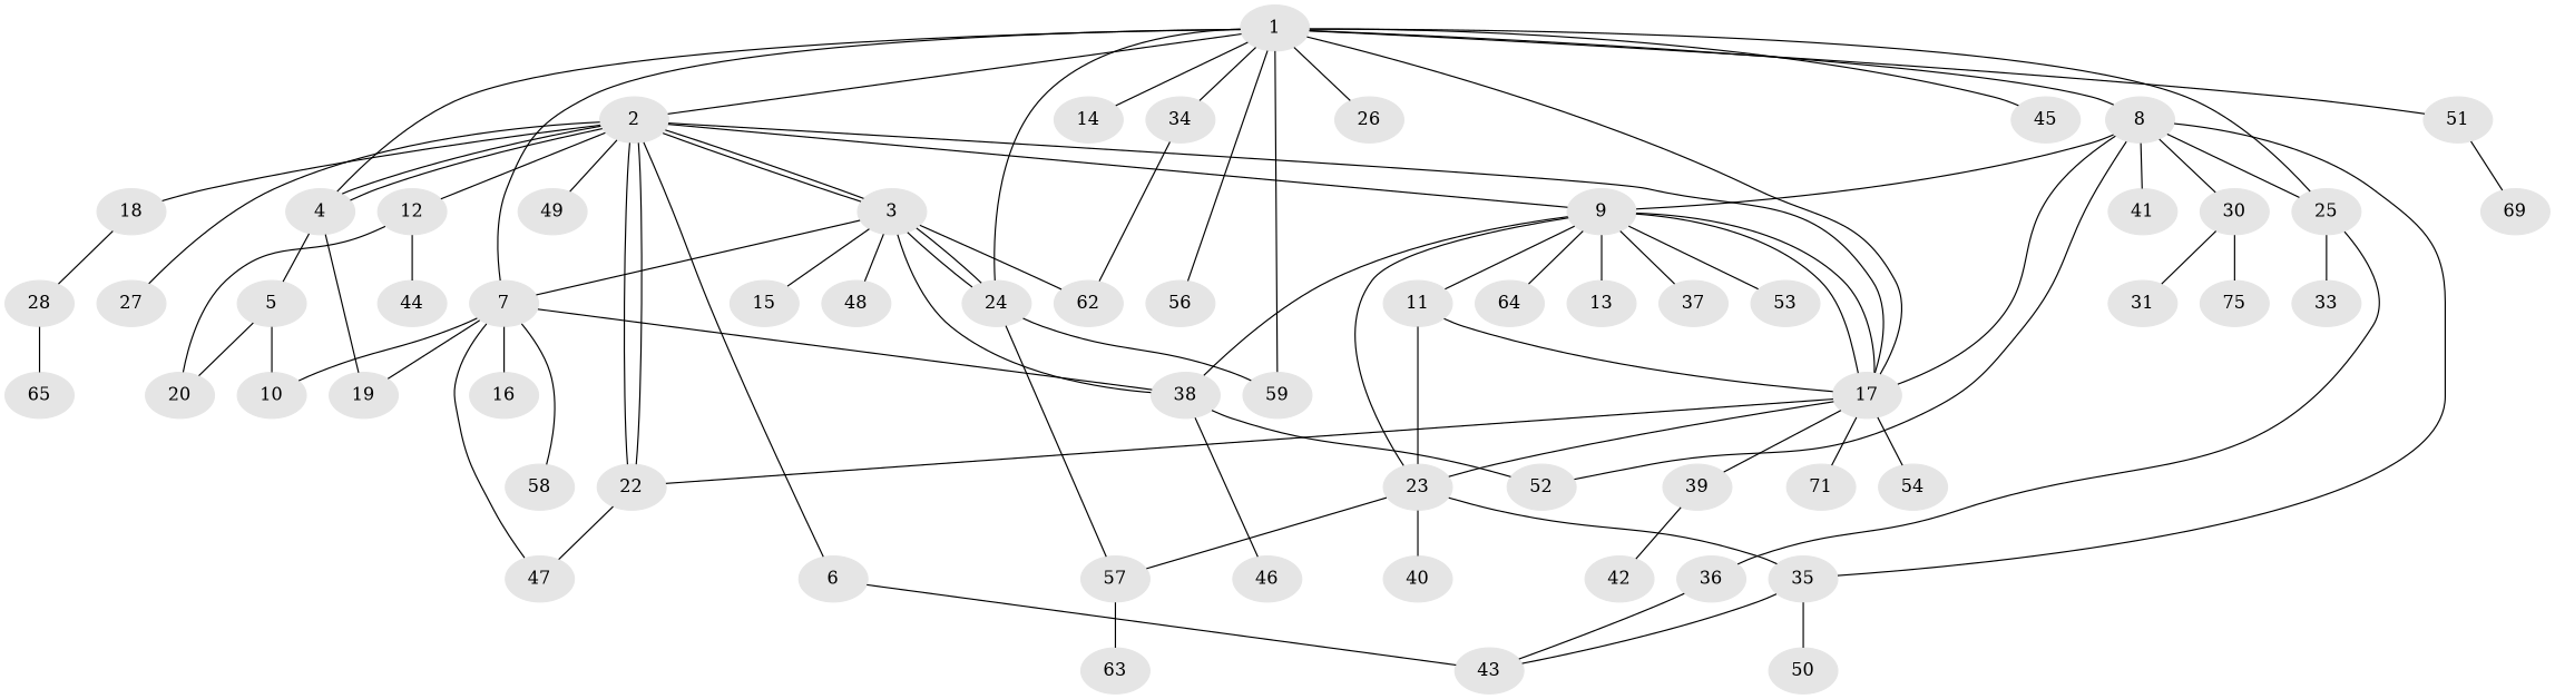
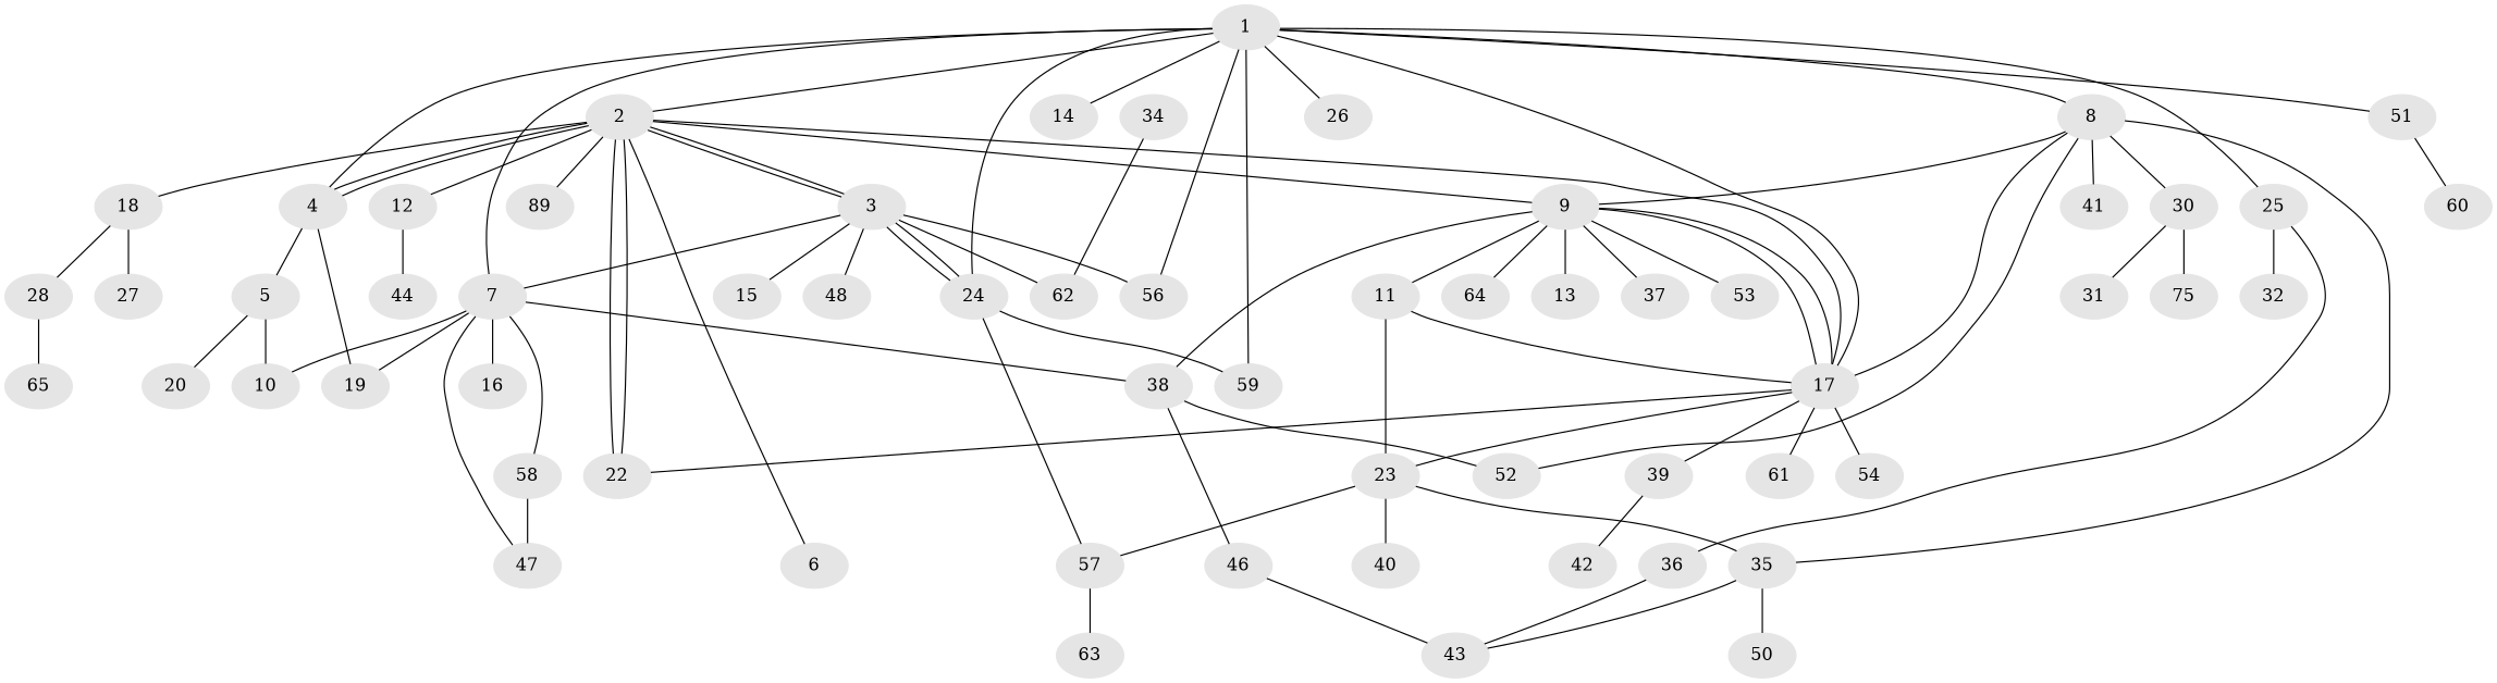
  graph {
    node [color=gray90 style=filled]
    1
    2
    4
    7
    8
    14
    17
    24
    25
    26
    34
-   45
    51
    59
    56
    3
    6
    9
    12
    18
    22
    27
-   49
+   49 [label=89]
    15
    48
    62
    5
    19
    10
    16
    38
    47
    58
    30
    35
    41
    52
    23
    39
    54
-   61 [label=71]
+   61
    57
-   32 [label=33]
+   32
    36
-   60 [label=69]
+   60
    43
    11
    13
    37
    53
    64
    20
    44
    28
    46
    31
    n57 [label=75]
    50
    40
    42
    65
    63
    1 -- 2
    1 -- 4
    1 -- 7
    1 -- 8
    1 -- 14
    1 -- 17
    1 -- 24
    1 -- 25
    1 -- 26
-   1 -- 34
-   1 -- 45
    1 -- 51
    1 -- 59
    1 -- 56
    2 -- 4
    2 -- 4
    2 -- 17
    2 -- 3
    2 -- 3
    2 -- 6
    2 -- 9
    2 -- 12
    2 -- 18
    2 -- 22
    2 -- 22
-   2 -- 27
+   18 -- 27
    2 -- 49
    4 -- 5
    4 -- 19
    7 -- 19
    7 -- 10
    7 -- 16
    7 -- 38
    7 -- 47
    7 -- 58
    8 -- 17
-   8 -- 25
    8 -- 9
    8 -- 30
    8 -- 35
    8 -- 41
    8 -- 52
    17 -- 22
    17 -- 23
    17 -- 39
    17 -- 54
    17 -- 61
    24 -- 59
    24 -- 57
    25 -- 32
    25 -- 36
    34 -- 62
    51 -- 60
    3 -- 7
    3 -- 24
    3 -- 24
-   3 -- 38
+   3 -- 56
    3 -- 15
    3 -- 48
    3 -- 62
-   6 -- 43
+   46 -- 43
    9 -- 17
    9 -- 17
    9 -- 38
-   9 -- 23
    9 -- 11
    9 -- 13
    9 -- 37
    9 -- 53
    9 -- 64
-   12 -- 20
    12 -- 44
    18 -- 28
-   22 -- 47
+   58 -- 47
    5 -- 10
    5 -- 20
    38 -- 52
    38 -- 46
    30 -- 31
    30 -- n57
    35 -- 43
    35 -- 50
    23 -- 35
    23 -- 57
    23 -- 40
    39 -- 42
    57 -- 63
    36 -- 43
    11 -- 17
    11 -- 23
    28 -- 65
  }
